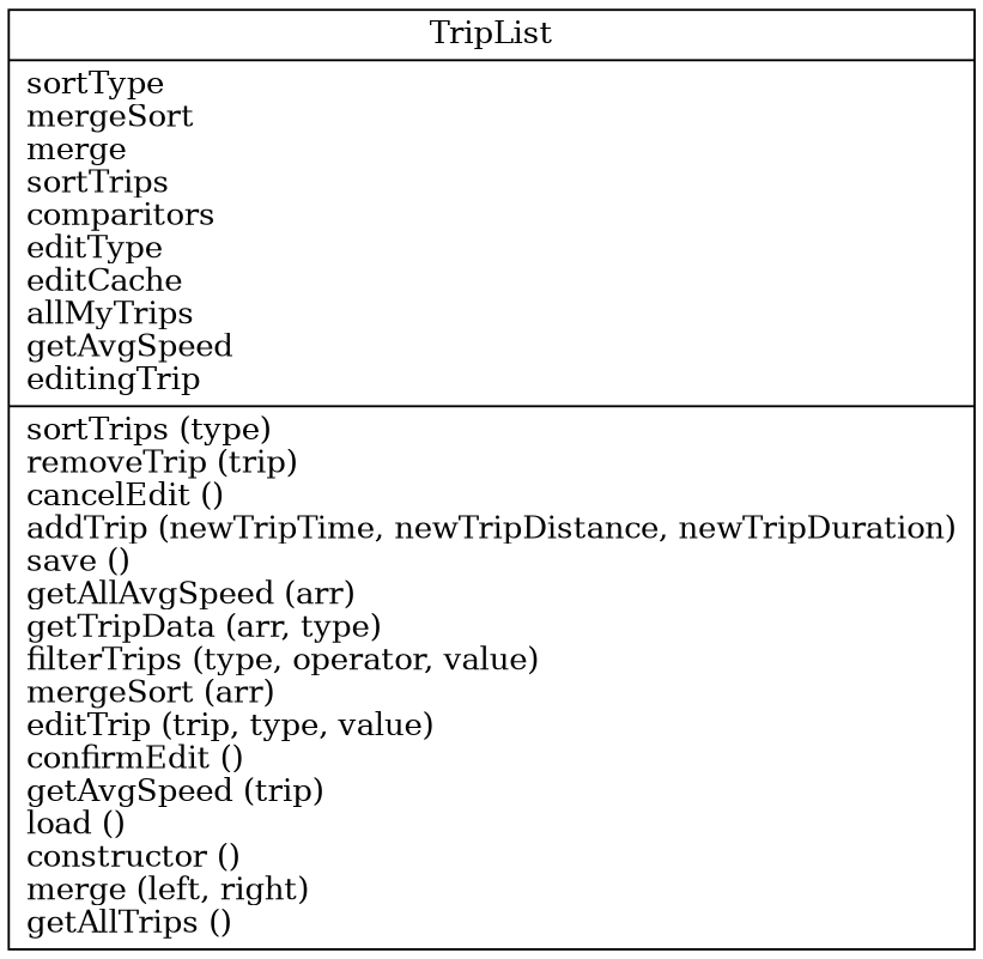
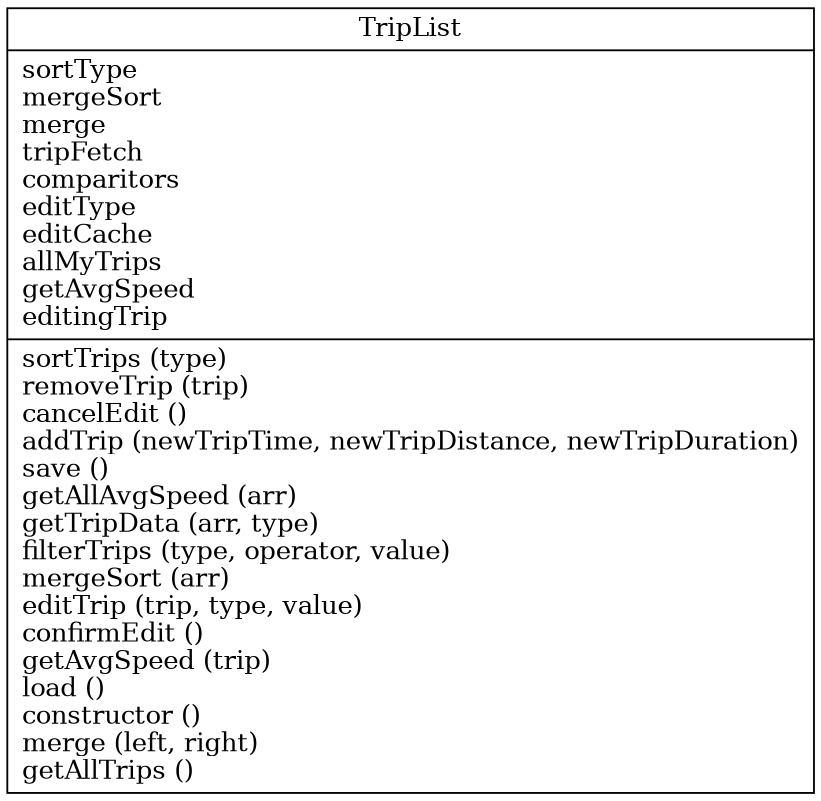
  digraph {
    rankdir=BT
-   n1 [label="{TripList|sortType\lmergeSort\lmerge\lsortTrips\lcomparitors\leditType\leditCache\lallMyTrips\lgetAvgSpeed\leditingTrip\l|sortTrips (type)\lremoveTrip (trip)\lcancelEdit ()\laddTrip (newTripTime, newTripDistance, newTripDuration)\lsave ()\lgetAllAvgSpeed (arr)\lgetTripData (arr, type)\lfilterTrips (type, operator, value)\lmergeSort (arr)\leditTrip (trip, type, value)\lconfirmEdit ()\lgetAvgSpeed (trip)\lload ()\lconstructor ()\lmerge (left, right)\lgetAllTrips ()\l}" shape=record]
+   n1 [label="{TripList|sortType\lmergeSort\lmerge\ltripFetch\lcomparitors\leditType\leditCache\lallMyTrips\lgetAvgSpeed\leditingTrip\l|sortTrips (type)\lremoveTrip (trip)\lcancelEdit ()\laddTrip (newTripTime, newTripDistance, newTripDuration)\lsave ()\lgetAllAvgSpeed (arr)\lgetTripData (arr, type)\lfilterTrips (type, operator, value)\lmergeSort (arr)\leditTrip (trip, type, value)\lconfirmEdit ()\lgetAvgSpeed (trip)\lload ()\lconstructor ()\lmerge (left, right)\lgetAllTrips ()\l}" shape=record]
  }
